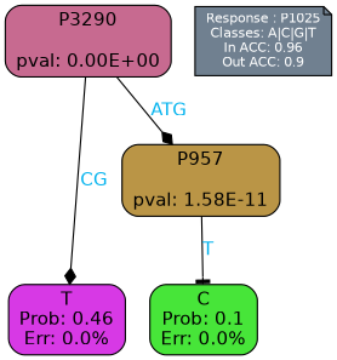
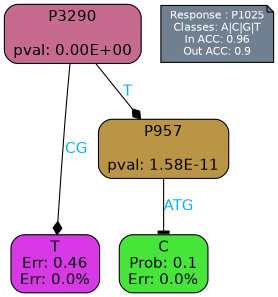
  digraph {
    ranksep=equally
    splines=polylines
    node [color=black fontname=helvetica shape=box style="filled, rounded"]
    edge [arrowhead=diamond fontcolor=deepskyblue2 fontname=helvetica]
    n1 [fillcolor="#47e539" label="C\nProb: 0.1\nErr: 0.0%"]
-   n2 [fillcolor="#d739e5" label="T\nProb: 0.46\nErr: 0.0%"]
+   n2 [fillcolor="#d739e5" label="T\nErr: 0.46\nErr: 0.0%"]
    n3 [align=left fillcolor=slategray fontcolor=white fontsize=10 label="Response : P1025\nClasses: A|C|G|T\nIn ACC: 0.96\nOut ACC: 0.9\n" shape=note style=filled]
    n4 [fillcolor="#c76a90" label="P3290\n\npval: 0.00E+00"]
    n5 [fillcolor="#ba9546" label="P957\n\npval: 1.58E-11"]
    subgraph sub_1 {
      rank=same
      n1
      n2
    }
    subgraph sub_2 {
      rank=same
      n3
      n4
    }
    n4 -> n2 [label=CG]
-   n4 -> n5 [label=ATG]
-   n5 -> n1 [arrowhead=tee label=T]
+   n4 -> n5 [label=T]
+   n5 -> n1 [arrowhead=tee label=ATG]
  }
